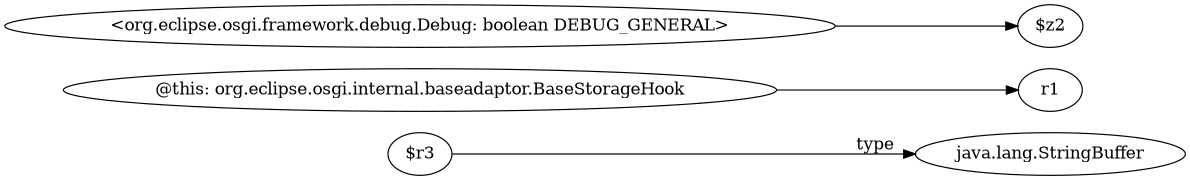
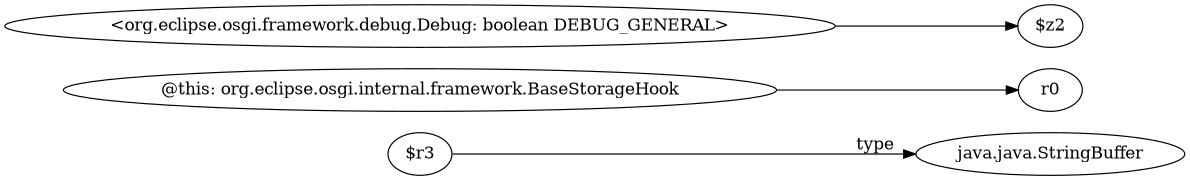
  digraph {
    rankdir=LR
-   n1 [label="java.lang.StringBuffer"]
+   n1 [label="java.java.StringBuffer"]
    n2 [label="$r3"]
-   n3 [label="@this: org.eclipse.osgi.internal.baseadaptor.BaseStorageHook"]
-   n4 [label=r1]
+   n3 [label="@this: org.eclipse.osgi.internal.framework.BaseStorageHook"]
+   n4 [label=r0]
    n5 [label="<org.eclipse.osgi.framework.debug.Debug: boolean DEBUG_GENERAL>"]
    n6 [label="$z2"]
    n2 -> n1 [label=type]
    n3 -> n4
    n5 -> n6
  }
